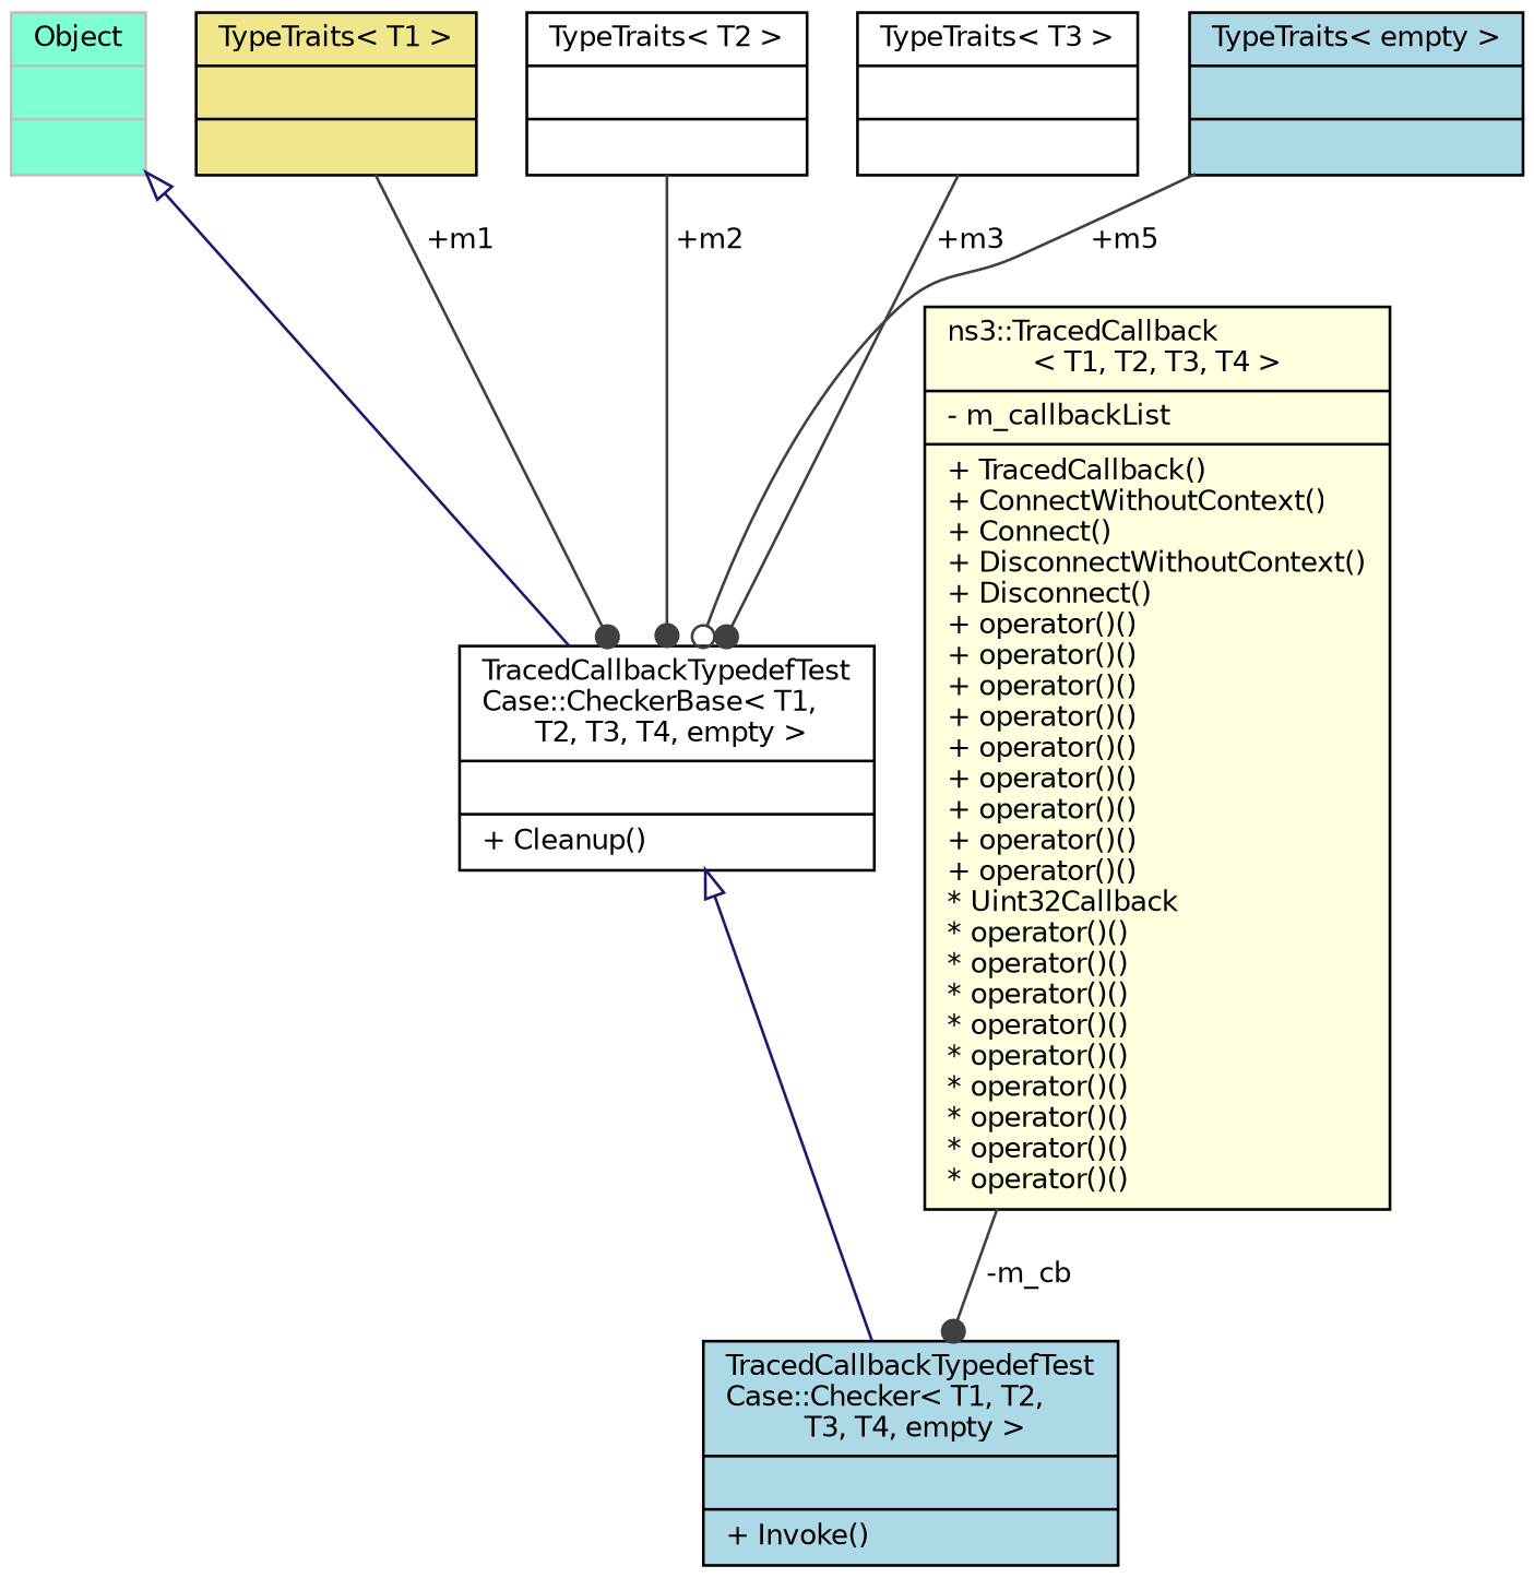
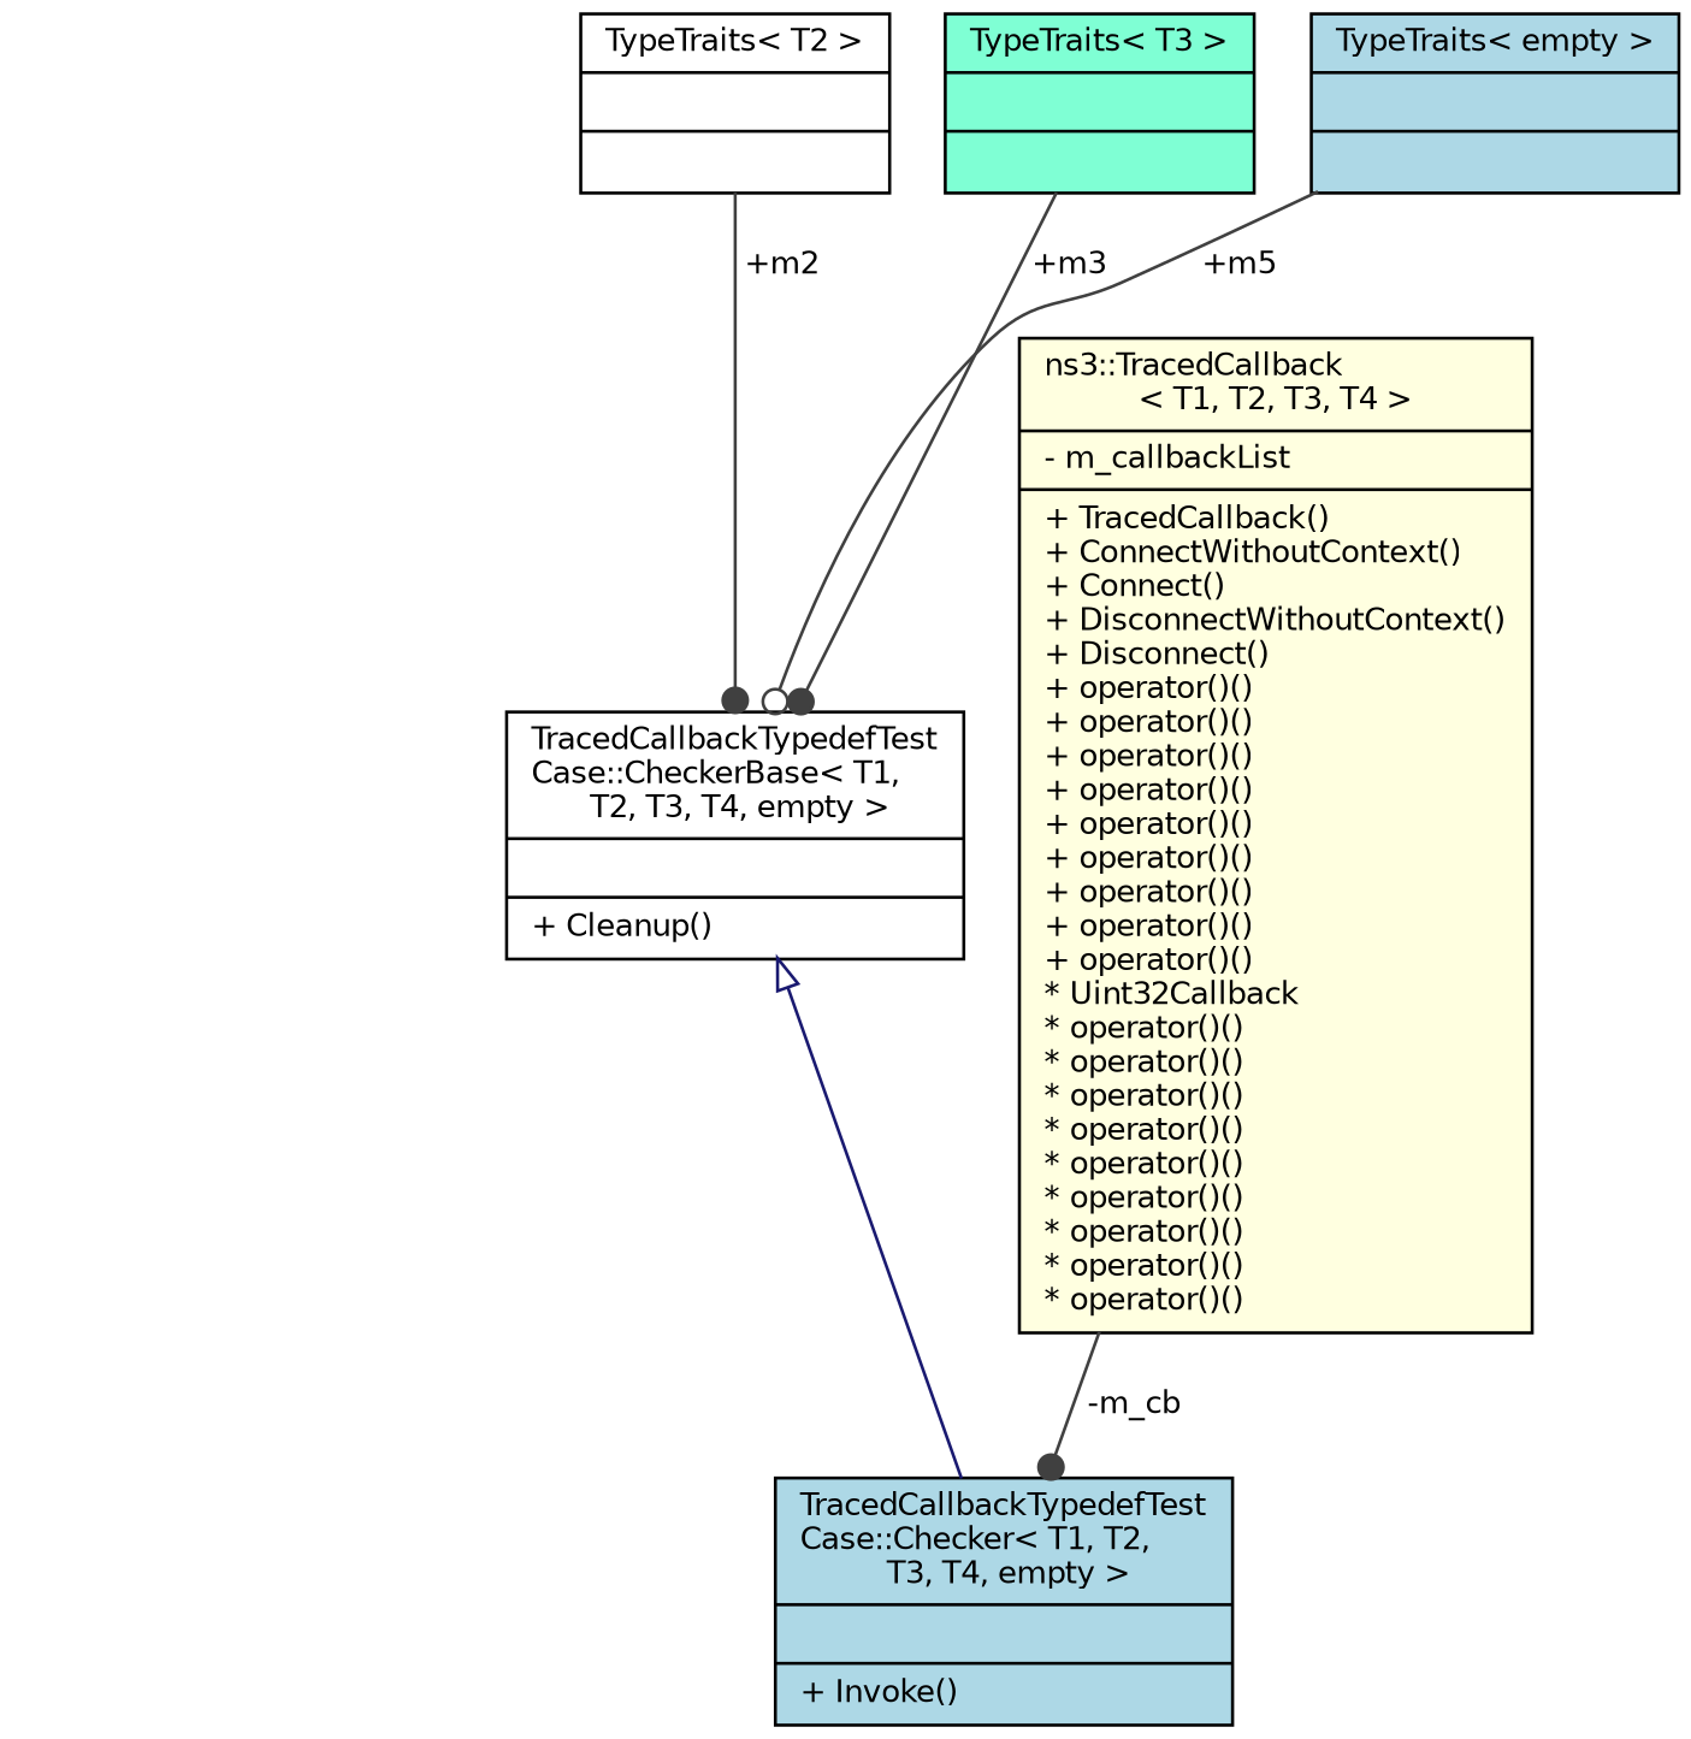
  digraph {
    node [color=black fillcolor=lightblue fontname=Helvetica fontsize=10 shape=record style=filled]
    edge [color=grey25 fontname=Helvetica fontsize=10 labelfontname=Helvetica labelfontsize=10 style=solid arrowhead=dot]
    n1 [fontcolor=black height=0.2 label="{TracedCallbackTypedefTest\lCase::Checker\< T1, T2,\l T3, T4, empty \>\n||+ Invoke()\l}" width=0.4]
    n2 [fillcolor=white height=0.2 label="{TracedCallbackTypedefTest\lCase::CheckerBase\< T1,\l T2, T3, T4, empty \>\n||+ Cleanup()\l}" width=0.4]
-   n3 [color=grey75 fillcolor=aquamarine height=0.2 label="{Object\n||}" width=0.4]
-   n4 [fillcolor=khaki height=0.2 label="{TypeTraits\< T1 \>\n||}" width=0.4]
    n5 [fillcolor=white height=0.2 label="{TypeTraits\< T2 \>\n||}" width=0.4]
-   n6 [fillcolor=white height=0.2 label="{TypeTraits\< T3 \>\n||}" width=0.4]
+   n6 [fillcolor=aquamarine height=0.2 label="{TypeTraits\< T3 \>\n||}" width=0.4]
    n7 [height=0.2 label="{TypeTraits\< empty \>\n||}" width=0.4]
    n8 [fillcolor=lightyellow height=0.2 label="{ns3::TracedCallback\l\< T1, T2, T3, T4 \>\n|- m_callbackList\l|+ TracedCallback()\l+ ConnectWithoutContext()\l+ Connect()\l+ DisconnectWithoutContext()\l+ Disconnect()\l+ operator()()\l+ operator()()\l+ operator()()\l+ operator()()\l+ operator()()\l+ operator()()\l+ operator()()\l+ operator()()\l+ operator()()\l* Uint32Callback\l* operator()()\l* operator()()\l* operator()()\l* operator()()\l* operator()()\l* operator()()\l* operator()()\l* operator()()\l* operator()()\l}" width=0.4]
    n2 -> n1 [arrowtail=onormal color=midnightblue dir=back arrowhead=""]
-   n3 -> n2 [arrowtail=onormal color=midnightblue dir=back arrowhead=""]
-   n4 -> n2 [label=" +m1"]
    n5 -> n2 [label=" +m2"]
    n6 -> n2 [label=" +m3"]
    n7 -> n2 [arrowhead=odot label=" +m5"]
    n8 -> n1 [label=" -m_cb"]
  }
